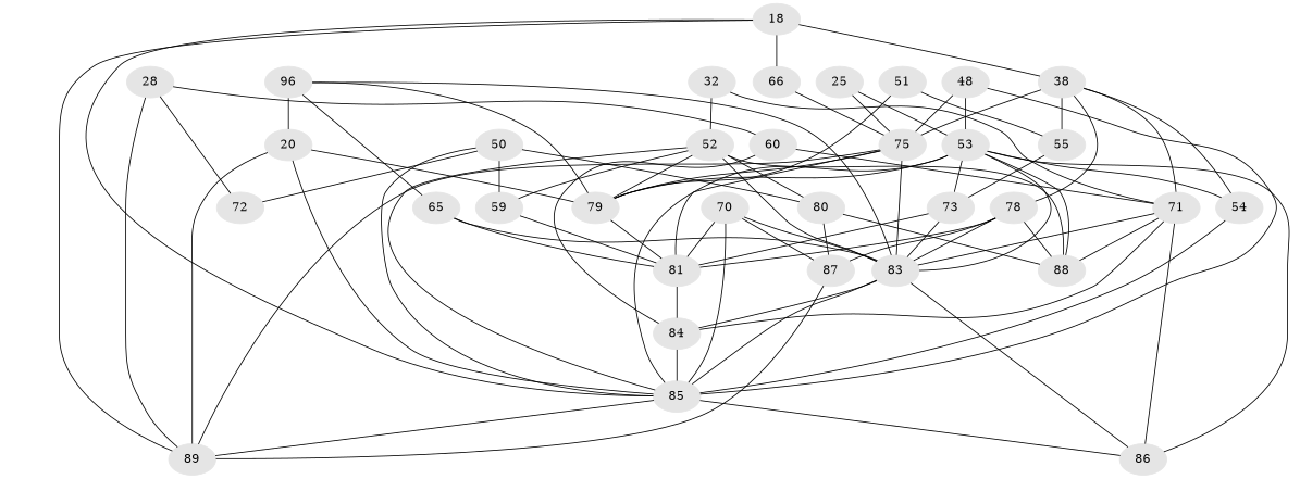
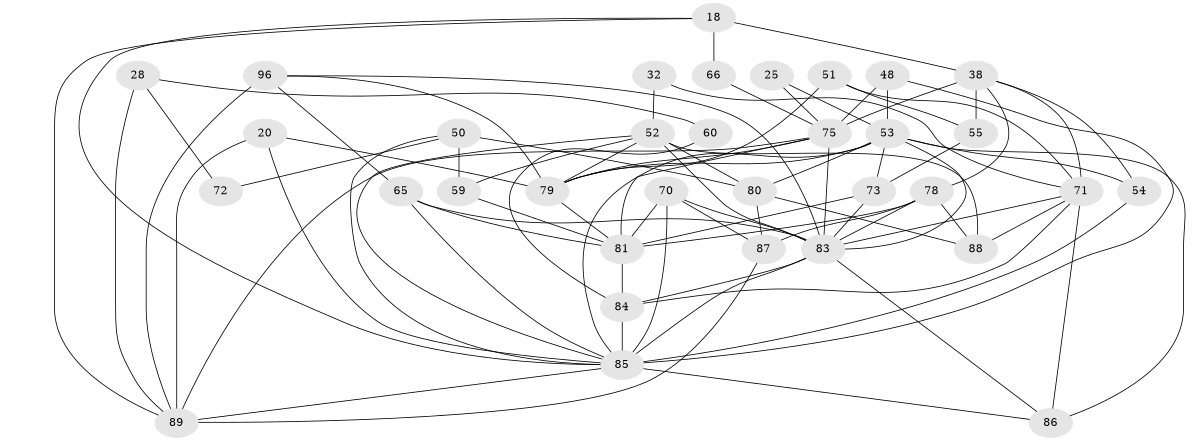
  graph {
    node [color=gray90 style=filled]
    38 [super="+1+17"]
    75 [super="+37"]
    71 [super="+10"]
    54 [super="+21"]
    55
    78 [super="+4"]
    18
    66
    85 [super="+30+68"]
    89 [super="+26+58"]
    86 [super="+12+69"]
    79 [super="+11+35"]
    81 [super="+29+74"]
    20
    53 [super="+6+36"]
    83 [super="+23+64+76"]
    88 [super="+82"]
    73 [super="+39"]
    25
    60 [super="+7"]
    84 [super="+34+77"]
    28
    72
    52 [super="+40+14"]
    32
    59 [super="+2"]
    80 [super="+41"]
    87
    48 [super="+27"]
    50 [super="+47"]
    51
    n32 [label=96]
    65
    70 [super="+57"]
    38 -- 75
    38 -- 71
    38 -- 54 [weight=2]
    38 -- 55 [weight=2]
    38 -- 78
    75 -- 89 [weight=2]
    75 -- 79
    75 -- 81
    75 -- 83 [weight=2]
    71 -- 86 [weight=2]
    71 -- 83
    71 -- 88
    71 -- 84
    54 -- 85
    55 -- 73
    78 -- 81 [weight=2]
    78 -- 83
    78 -- 88
    78 -- 87
    18 -- 38 [weight=2]
    18 -- 66
    18 -- 85
    18 -- 89
    66 -- 75
    85 -- 89
    85 -- 86
    79 -- 81
    81 -- 84
    20 -- 85
    20 -- 89 [weight=2]
    20 -- 79
    53 -- 54
    53 -- 85
    53 -- 86 [weight=2]
    53 -- 79
    53 -- 83 [weight=2]
-   53 -- 88 [weight=2]
+   53 -- 80 [weight=2]
    53 -- 73
    83 -- 85
    83 -- 86
    83 -- 84
    73 -- 81 [weight=2]
    73 -- 83 [weight=2]
    25 -- 75
    25 -- 53
-   60 -- 71
+   51 -- 71
    60 -- 84
    84 -- 85 [weight=3]
    28 -- 89 [weight=2]
    28 -- 60
    28 -- 72
    52 -- 85
    52 -- 79 [weight=2]
    52 -- 83 [weight=4]
    52 -- 88
    52 -- 59
    52 -- 80 [weight=2]
    32 -- 71
    32 -- 52
    59 -- 81 [weight=2]
    80 -- 88
    80 -- 87
    87 -- 89 [weight=2]
    48 -- 75 [weight=3]
    48 -- 85
    48 -- 53 [weight=3]
    50 -- 85
    50 -- 72
    50 -- 59 [weight=2]
    50 -- 80 [weight=2]
    51 -- 55
    51 -- 79
-   n32 -- 20 [weight=2]
+   n32 -- 89 [weight=2]
    n32 -- 79
    n32 -- 83
    n32 -- 65
+   65 -- 85
    65 -- 81 [weight=2]
    65 -- 83
    70 -- 85 [weight=2]
    70 -- 81 [weight=3]
    70 -- 83
    70 -- 87
  }
